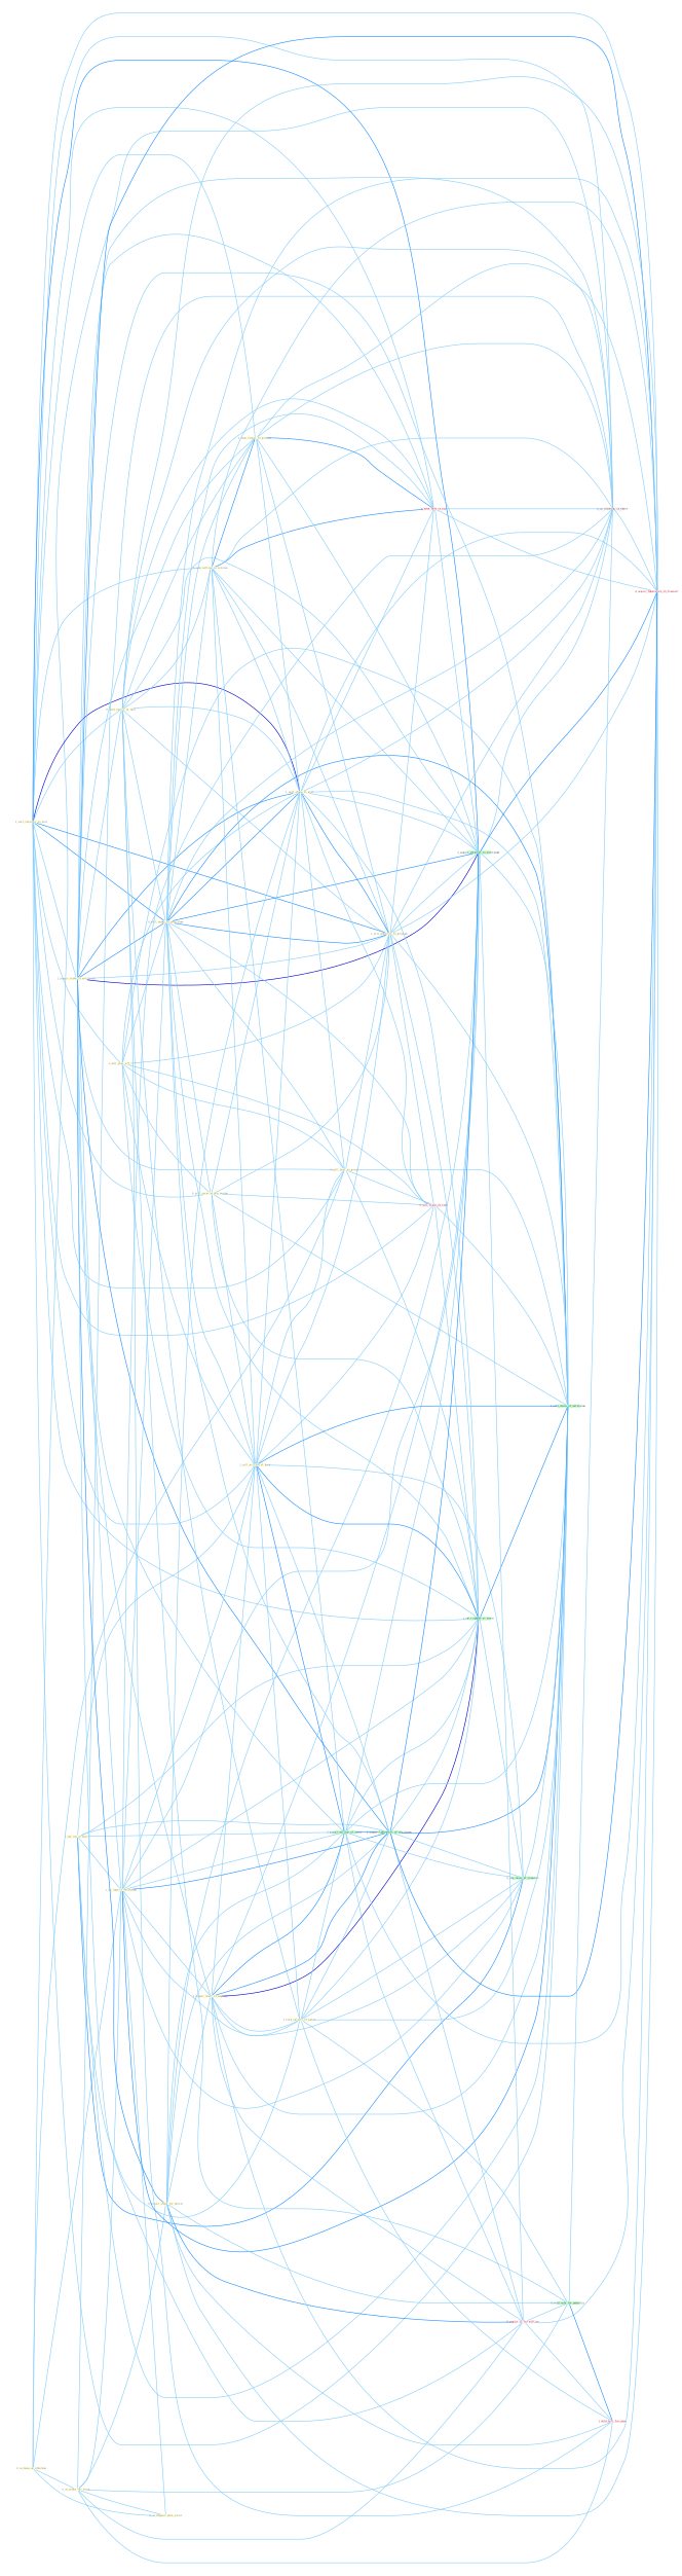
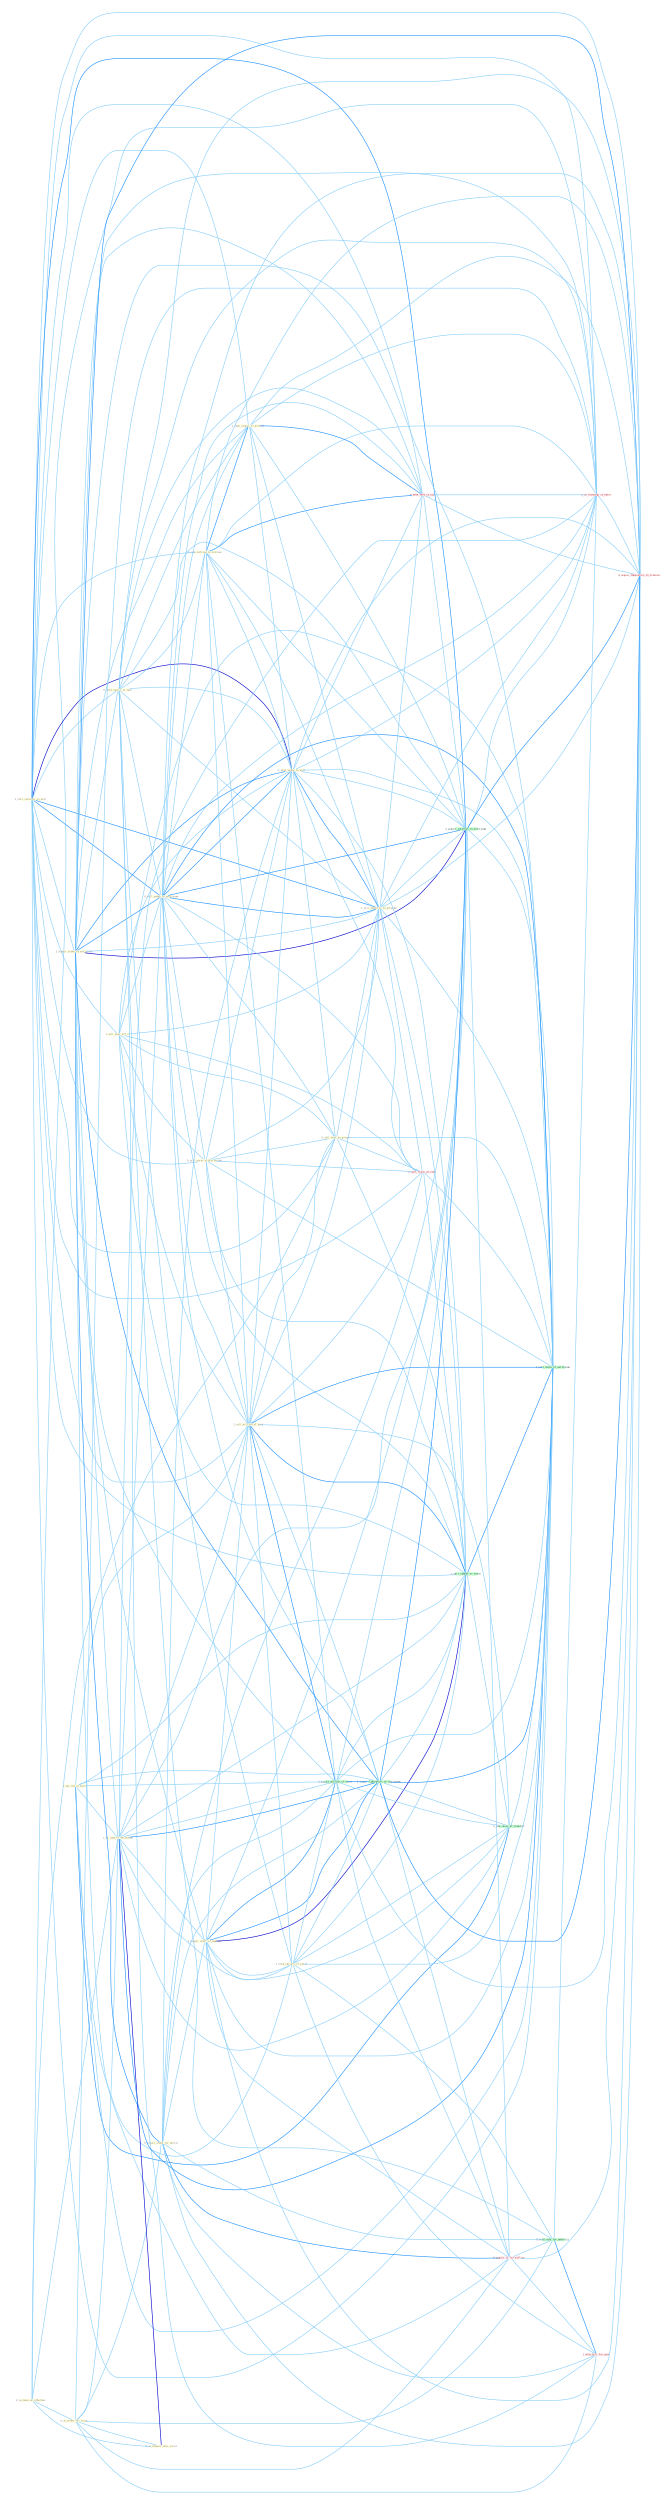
  graph {
    fontname="DejaVu Sans Mono"
    rankdir=LR
    node [color="#ffffe0" fixedsize=true fontcolor="#8b7d6b" fontname="DejaVu Sans Mono" fontsize=4 shape=polygon style=filled]
    edge [color="#87cefa" fontname="DejaVu Sans Mono" w=1]
    "0_us_base_as_othernum " [height=.06 width=.5]
    "1_see_low_of_busi " [height=.06 width=.5]
    "1_sell_interest_in_unit " [height=.06 width=.5]
    "0_us_probe_for_studi " [height=.06 width=.5]
    "1_sell_piec_off_it " [height=.06 width=.5]
    "1_acquir_stake_in_entitynam " [height=.06 width=.5]
    "0_hold_coalit_in_face " [height=.06 width=.5]
    "1_us_logo_of_entitynam " [height=.06 width=.5]
    "0_sell_sedan_in_entitynam " [height=.06 width=.5]
    "0_acquir_stake_for_dollar " [height=.06 width=.5]
    "0_us_dispers_dure_incid " [height=.06 width=.5]
    "1_seek_million_in_increas " [height=.06 width=.5]
    "1_acquir_staff_of_employe " [height=.06 width=.5]
    "1_seek_reduct_in_protect " [height=.06 width=.5]
    "0_sell_secur_within_border " [height=.06 width=.5]
    "1_sell_million_of_bond " [height=.06 width=.5]
    "1_sell_stake_in_unit " [height=.06 width=.5]
    "0_sell_busi_as_group " [height=.06 width=.5]
    "1_hold_varieti_of_posit " [height=.06 width=.5]
    "1_sell_advertis_in_program " [height=.06 width=.5]
    "0_seek_term_in_bid " [color="#fff0f5" fontcolor="#b22222" height=.06 width=.5]
-   "0_us_techniqu_in_heart " [color="#fff0f5" fontcolor="#2f4f4f" height=.06 width=.5]
+   "0_us_techniqu_in_heart " [color="#fff0f5" fontcolor="#b22222" height=.06 width=.5]
    "0_acquir_it_for_million " [color="#fff0f5" fontcolor="#b22222" height=.06 width=.5]
    "0_acquir_laboratori_in_transact " [color="#fff0f5" fontcolor="#b22222" height=.06 width=.5]
    "0_sell_stock_at_time " [color="#fff0f5" fontcolor="#b22222" height=.06 width=.5]
    "1_hold_bill_for_year " [color="#fff0f5" fontcolor="#b22222" height=.06 width=.5]
    "1_acquir_million_of_asset " [color="#BDFCC9" fontcolor="#2f4f4f" height=.06 width=.5]
    "1_acquir_laboratori_of_entitynam " [color="#BDFCC9" fontcolor="#2f4f4f" height=.06 width=.5]
    "1_sell_number_of_share " [color="#BDFCC9" fontcolor="#2f4f4f" height=.06 width=.5]
    "1_see_reviv_of_interest " [color="#BDFCC9" fontcolor="#2f4f4f" height=.06 width=.5]
    "1_sell_divis_of_entitynam " [color="#BDFCC9" fontcolor="#2f4f4f" height=.06 width=.5]
    "1_acquir_interest_in_entitynam " [color="#BDFCC9" fontcolor="#2f4f4f" height=.06 width=.5]
    "0_hold_rate_for_advertis " [color="#BDFCC9" fontcolor="#2f4f4f" height=.06 width=.5]
    subgraph sub_1 {
      "0_us_base_as_othernum "
      "1_see_low_of_busi "
      "1_sell_interest_in_unit "
      "0_us_probe_for_studi "
      "1_sell_piec_off_it "
      "1_acquir_stake_in_entitynam "
      "0_hold_coalit_in_face "
      "1_us_logo_of_entitynam "
      "0_sell_sedan_in_entitynam "
      "0_acquir_stake_for_dollar "
      "0_us_dispers_dure_incid "
      "1_seek_million_in_increas "
      "1_acquir_staff_of_employe "
      "1_seek_reduct_in_protect "
      "0_sell_secur_within_border "
      "1_sell_million_of_bond "
      "1_sell_stake_in_unit "
      "0_sell_busi_as_group "
      "1_hold_varieti_of_posit "
      "1_sell_advertis_in_program "
    }
    subgraph sub_2 {
      "0_seek_term_in_bid "
      "0_us_techniqu_in_heart "
      "0_acquir_it_for_million "
      "0_acquir_laboratori_in_transact "
      "0_sell_stock_at_time "
      "1_hold_bill_for_year "
    }
    "0_us_base_as_othernum " -- "0_us_probe_for_studi "
    "0_us_base_as_othernum " -- "1_us_logo_of_entitynam "
    "0_us_base_as_othernum " -- "0_us_dispers_dure_incid "
    "0_us_base_as_othernum " -- "0_sell_busi_as_group "
    "0_us_base_as_othernum " -- "0_us_techniqu_in_heart "
    "1_see_low_of_busi " -- "1_us_logo_of_entitynam "
    "1_see_low_of_busi " -- "1_sell_million_of_bond "
    "1_see_low_of_busi " -- "1_hold_varieti_of_posit "
    "1_see_low_of_busi " -- "1_acquir_million_of_asset "
    "1_see_low_of_busi " -- "1_acquir_laboratori_of_entitynam "
    "1_see_low_of_busi " -- "1_sell_number_of_share "
    "1_see_low_of_busi " -- "1_see_reviv_of_interest " [color="#1e90ff" w=2]
    "1_see_low_of_busi " -- "1_sell_divis_of_entitynam "
    "1_sell_interest_in_unit " -- "1_sell_piec_off_it "
    "1_sell_interest_in_unit " -- "1_acquir_stake_in_entitynam "
    "1_sell_interest_in_unit " -- "0_hold_coalit_in_face "
    "1_sell_interest_in_unit " -- "0_sell_sedan_in_entitynam " [color="#1e90ff" w=2]
    "1_sell_interest_in_unit " -- "1_seek_million_in_increas "
    "1_sell_interest_in_unit " -- "1_seek_reduct_in_protect "
    "1_sell_interest_in_unit " -- "0_sell_secur_within_border "
    "1_sell_interest_in_unit " -- "1_sell_million_of_bond "
    "1_sell_interest_in_unit " -- "1_sell_stake_in_unit " [color="#0000cd" w=3]
    "1_sell_interest_in_unit " -- "0_sell_busi_as_group "
    "1_sell_interest_in_unit " -- "1_sell_advertis_in_program " [color="#1e90ff" w=2]
    "1_sell_interest_in_unit " -- "0_seek_term_in_bid "
    "1_sell_interest_in_unit " -- "0_us_techniqu_in_heart "
    "1_sell_interest_in_unit " -- "0_acquir_laboratori_in_transact "
    "1_sell_interest_in_unit " -- "0_sell_stock_at_time "
    "1_sell_interest_in_unit " -- "1_sell_number_of_share "
    "1_sell_interest_in_unit " -- "1_sell_divis_of_entitynam "
    "1_sell_interest_in_unit " -- "1_acquir_interest_in_entitynam " [color="#1e90ff" w=2]
    "0_us_probe_for_studi " -- "1_us_logo_of_entitynam "
    "0_us_probe_for_studi " -- "0_acquir_stake_for_dollar "
    "0_us_probe_for_studi " -- "0_us_dispers_dure_incid "
    "0_us_probe_for_studi " -- "0_us_techniqu_in_heart "
    "0_us_probe_for_studi " -- "0_acquir_it_for_million "
    "0_us_probe_for_studi " -- "1_hold_bill_for_year "
    "0_us_probe_for_studi " -- "0_hold_rate_for_advertis "
    "1_sell_piec_off_it " -- "0_sell_sedan_in_entitynam "
    "1_sell_piec_off_it " -- "0_sell_secur_within_border "
    "1_sell_piec_off_it " -- "1_sell_million_of_bond "
    "1_sell_piec_off_it " -- "1_sell_stake_in_unit "
    "1_sell_piec_off_it " -- "0_sell_busi_as_group "
    "1_sell_piec_off_it " -- "1_sell_advertis_in_program "
    "1_sell_piec_off_it " -- "0_sell_stock_at_time "
    "1_sell_piec_off_it " -- "1_sell_number_of_share "
    "1_sell_piec_off_it " -- "1_sell_divis_of_entitynam "
    "1_acquir_stake_in_entitynam " -- "0_hold_coalit_in_face "
    "1_acquir_stake_in_entitynam " -- "1_us_logo_of_entitynam "
    "1_acquir_stake_in_entitynam " -- "0_sell_sedan_in_entitynam " [color="#1e90ff" w=2]
    "1_acquir_stake_in_entitynam " -- "0_acquir_stake_for_dollar " [color="#1e90ff" w=2]
    "1_acquir_stake_in_entitynam " -- "1_acquir_staff_of_employe "
    "1_acquir_stake_in_entitynam " -- "1_seek_reduct_in_protect "
    "1_acquir_stake_in_entitynam " -- "1_sell_stake_in_unit " [color="#1e90ff" w=2]
    "1_acquir_stake_in_entitynam " -- "1_sell_advertis_in_program "
    "1_acquir_stake_in_entitynam " -- "0_seek_term_in_bid "
    "1_acquir_stake_in_entitynam " -- "0_us_techniqu_in_heart "
    "1_acquir_stake_in_entitynam " -- "0_acquir_it_for_million "
    "1_acquir_stake_in_entitynam " -- "0_acquir_laboratori_in_transact " [color="#1e90ff" w=2]
    "1_acquir_stake_in_entitynam " -- "1_acquir_million_of_asset "
    "1_acquir_stake_in_entitynam " -- "1_acquir_laboratori_of_entitynam " [color="#1e90ff" w=2]
    "1_acquir_stake_in_entitynam " -- "1_sell_divis_of_entitynam "
    "1_acquir_stake_in_entitynam " -- "1_acquir_interest_in_entitynam " [color="#0000cd" w=3]
    "0_hold_coalit_in_face " -- "0_sell_sedan_in_entitynam "
    "0_hold_coalit_in_face " -- "1_seek_million_in_increas "
    "0_hold_coalit_in_face " -- "1_seek_reduct_in_protect "
    "0_hold_coalit_in_face " -- "1_sell_stake_in_unit "
    "0_hold_coalit_in_face " -- "1_hold_varieti_of_posit "
    "0_hold_coalit_in_face " -- "1_sell_advertis_in_program "
    "0_hold_coalit_in_face " -- "0_seek_term_in_bid "
    "0_hold_coalit_in_face " -- "0_us_techniqu_in_heart "
    "0_hold_coalit_in_face " -- "0_acquir_laboratori_in_transact "
    "0_hold_coalit_in_face " -- "1_hold_bill_for_year "
    "0_hold_coalit_in_face " -- "1_acquir_interest_in_entitynam "
    "0_hold_coalit_in_face " -- "0_hold_rate_for_advertis "
    "1_us_logo_of_entitynam " -- "0_sell_sedan_in_entitynam "
-   "1_us_logo_of_entitynam " -- "0_us_dispers_dure_incid "
+   "1_us_logo_of_entitynam " -- "0_us_dispers_dure_incid " [color="#0000cd"]
    "1_us_logo_of_entitynam " -- "1_acquir_staff_of_employe "
    "1_us_logo_of_entitynam " -- "1_sell_million_of_bond "
    "1_us_logo_of_entitynam " -- "1_hold_varieti_of_posit "
    "1_us_logo_of_entitynam " -- "0_us_techniqu_in_heart "
    "1_us_logo_of_entitynam " -- "1_acquir_million_of_asset "
    "1_us_logo_of_entitynam " -- "1_acquir_laboratori_of_entitynam " [color="#1e90ff" w=2]
    "1_us_logo_of_entitynam " -- "1_sell_number_of_share "
    "1_us_logo_of_entitynam " -- "1_see_reviv_of_interest "
    "1_us_logo_of_entitynam " -- "1_sell_divis_of_entitynam " [color="#1e90ff" w=2]
    "1_us_logo_of_entitynam " -- "1_acquir_interest_in_entitynam "
    "0_sell_sedan_in_entitynam " -- "1_seek_million_in_increas "
    "0_sell_sedan_in_entitynam " -- "1_seek_reduct_in_protect "
    "0_sell_sedan_in_entitynam " -- "0_sell_secur_within_border "
    "0_sell_sedan_in_entitynam " -- "1_sell_million_of_bond "
    "0_sell_sedan_in_entitynam " -- "1_sell_stake_in_unit " [color="#1e90ff" w=2]
    "0_sell_sedan_in_entitynam " -- "0_sell_busi_as_group "
    "0_sell_sedan_in_entitynam " -- "1_sell_advertis_in_program " [color="#1e90ff" w=2]
    "0_sell_sedan_in_entitynam " -- "0_seek_term_in_bid "
    "0_sell_sedan_in_entitynam " -- "0_us_techniqu_in_heart "
    "0_sell_sedan_in_entitynam " -- "0_acquir_laboratori_in_transact "
    "0_sell_sedan_in_entitynam " -- "0_sell_stock_at_time "
    "0_sell_sedan_in_entitynam " -- "1_acquir_laboratori_of_entitynam "
    "0_sell_sedan_in_entitynam " -- "1_sell_number_of_share "
    "0_sell_sedan_in_entitynam " -- "1_sell_divis_of_entitynam " [color="#1e90ff" w=2]
    "0_sell_sedan_in_entitynam " -- "1_acquir_interest_in_entitynam " [color="#1e90ff" w=2]
    "0_acquir_stake_for_dollar " -- "1_acquir_staff_of_employe "
    "0_acquir_stake_for_dollar " -- "1_sell_stake_in_unit "
    "0_acquir_stake_for_dollar " -- "0_acquir_it_for_million " [color="#1e90ff" w=2]
    "0_acquir_stake_for_dollar " -- "0_acquir_laboratori_in_transact "
    "0_acquir_stake_for_dollar " -- "1_hold_bill_for_year "
    "0_acquir_stake_for_dollar " -- "1_acquir_million_of_asset "
    "0_acquir_stake_for_dollar " -- "1_acquir_laboratori_of_entitynam "
    "0_acquir_stake_for_dollar " -- "1_acquir_interest_in_entitynam "
    "0_acquir_stake_for_dollar " -- "0_hold_rate_for_advertis "
    "1_seek_million_in_increas " -- "1_seek_reduct_in_protect " [color="#1e90ff" w=2]
    "1_seek_million_in_increas " -- "1_sell_million_of_bond "
    "1_seek_million_in_increas " -- "1_sell_stake_in_unit "
    "1_seek_million_in_increas " -- "1_sell_advertis_in_program "
    "1_seek_million_in_increas " -- "0_seek_term_in_bid " [color="#1e90ff" w=2]
    "1_seek_million_in_increas " -- "0_us_techniqu_in_heart "
    "1_seek_million_in_increas " -- "0_acquir_laboratori_in_transact "
    "1_seek_million_in_increas " -- "1_acquir_million_of_asset "
    "1_seek_million_in_increas " -- "1_acquir_interest_in_entitynam "
    "1_acquir_staff_of_employe " -- "1_sell_million_of_bond "
    "1_acquir_staff_of_employe " -- "1_hold_varieti_of_posit "
    "1_acquir_staff_of_employe " -- "0_acquir_it_for_million "
    "1_acquir_staff_of_employe " -- "0_acquir_laboratori_in_transact "
    "1_acquir_staff_of_employe " -- "1_acquir_million_of_asset " [color="#1e90ff" w=2]
    "1_acquir_staff_of_employe " -- "1_acquir_laboratori_of_entitynam " [color="#1e90ff" w=2]
    "1_acquir_staff_of_employe " -- "1_sell_number_of_share " [color="#0000cd"]
    "1_acquir_staff_of_employe " -- "1_see_reviv_of_interest "
    "1_acquir_staff_of_employe " -- "1_sell_divis_of_entitynam "
    "1_acquir_staff_of_employe " -- "1_acquir_interest_in_entitynam "
    "1_seek_reduct_in_protect " -- "1_sell_stake_in_unit "
    "1_seek_reduct_in_protect " -- "1_sell_advertis_in_program "
    "1_seek_reduct_in_protect " -- "0_seek_term_in_bid " [color="#1e90ff" w=2]
    "1_seek_reduct_in_protect " -- "0_us_techniqu_in_heart "
    "1_seek_reduct_in_protect " -- "0_acquir_laboratori_in_transact "
    "1_seek_reduct_in_protect " -- "1_acquir_interest_in_entitynam "
    "0_sell_secur_within_border " -- "1_sell_million_of_bond "
    "0_sell_secur_within_border " -- "1_sell_stake_in_unit "
-   "1_acquir_stake_in_entitynam " -- "0_sell_busi_as_group "
+   "0_sell_secur_within_border " -- "0_sell_busi_as_group "
    "0_sell_secur_within_border " -- "1_sell_advertis_in_program "
    "0_sell_secur_within_border " -- "0_sell_stock_at_time "
    "0_sell_secur_within_border " -- "1_sell_number_of_share "
    "0_sell_secur_within_border " -- "1_sell_divis_of_entitynam "
    "1_sell_million_of_bond " -- "1_sell_stake_in_unit "
    "1_sell_million_of_bond " -- "0_sell_busi_as_group "
    "1_sell_million_of_bond " -- "1_hold_varieti_of_posit "
    "1_sell_million_of_bond " -- "1_sell_advertis_in_program "
    "1_sell_million_of_bond " -- "0_sell_stock_at_time "
    "1_sell_million_of_bond " -- "1_acquir_million_of_asset " [color="#1e90ff" w=2]
    "1_sell_million_of_bond " -- "1_acquir_laboratori_of_entitynam "
    "1_sell_million_of_bond " -- "1_sell_number_of_share " [color="#1e90ff" w=2]
    "1_sell_million_of_bond " -- "1_see_reviv_of_interest "
    "1_sell_million_of_bond " -- "1_sell_divis_of_entitynam " [color="#1e90ff" w=2]
    "1_sell_stake_in_unit " -- "0_sell_busi_as_group "
    "1_sell_stake_in_unit " -- "1_sell_advertis_in_program " [color="#1e90ff" w=2]
    "1_sell_stake_in_unit " -- "0_seek_term_in_bid "
    "1_sell_stake_in_unit " -- "0_us_techniqu_in_heart "
    "1_sell_stake_in_unit " -- "0_acquir_laboratori_in_transact "
    "1_sell_stake_in_unit " -- "0_sell_stock_at_time "
    "1_sell_stake_in_unit " -- "1_sell_number_of_share "
    "1_sell_stake_in_unit " -- "1_sell_divis_of_entitynam "
    "1_sell_stake_in_unit " -- "1_acquir_interest_in_entitynam "
    "0_sell_busi_as_group " -- "1_sell_advertis_in_program "
    "0_sell_busi_as_group " -- "0_sell_stock_at_time "
    "0_sell_busi_as_group " -- "1_sell_number_of_share "
    "0_sell_busi_as_group " -- "1_sell_divis_of_entitynam "
    "1_hold_varieti_of_posit " -- "1_hold_bill_for_year "
    "1_hold_varieti_of_posit " -- "1_acquir_million_of_asset "
    "1_hold_varieti_of_posit " -- "1_acquir_laboratori_of_entitynam "
    "1_hold_varieti_of_posit " -- "1_sell_number_of_share "
    "1_hold_varieti_of_posit " -- "1_see_reviv_of_interest "
    "1_hold_varieti_of_posit " -- "1_sell_divis_of_entitynam "
    "1_hold_varieti_of_posit " -- "0_hold_rate_for_advertis "
    "1_sell_advertis_in_program " -- "0_seek_term_in_bid "
    "1_sell_advertis_in_program " -- "0_us_techniqu_in_heart "
    "1_sell_advertis_in_program " -- "0_acquir_laboratori_in_transact "
    "1_sell_advertis_in_program " -- "0_sell_stock_at_time "
    "1_sell_advertis_in_program " -- "1_sell_number_of_share "
    "1_sell_advertis_in_program " -- "1_sell_divis_of_entitynam "
    "1_sell_advertis_in_program " -- "1_acquir_interest_in_entitynam "
    "0_seek_term_in_bid " -- "0_us_techniqu_in_heart "
    "0_seek_term_in_bid " -- "0_acquir_laboratori_in_transact "
    "0_seek_term_in_bid " -- "1_acquir_interest_in_entitynam "
    "0_us_techniqu_in_heart " -- "0_acquir_laboratori_in_transact "
    "0_acquir_it_for_million " -- "0_acquir_laboratori_in_transact "
    "0_acquir_it_for_million " -- "1_hold_bill_for_year "
    "0_acquir_it_for_million " -- "0_hold_rate_for_advertis "
    "0_sell_stock_at_time " -- "1_sell_number_of_share "
    "0_sell_stock_at_time " -- "1_sell_divis_of_entitynam "
    "1_acquir_million_of_asset " -- "0_acquir_it_for_million "
    "1_acquir_million_of_asset " -- "0_acquir_laboratori_in_transact "
    "1_acquir_million_of_asset " -- "1_acquir_laboratori_of_entitynam " [color="#1e90ff" w=2]
    "1_acquir_million_of_asset " -- "1_sell_number_of_share "
    "1_acquir_million_of_asset " -- "1_see_reviv_of_interest "
    "1_acquir_million_of_asset " -- "1_sell_divis_of_entitynam "
    "1_acquir_million_of_asset " -- "1_acquir_interest_in_entitynam "
    "1_acquir_laboratori_of_entitynam " -- "0_acquir_it_for_million "
    "1_acquir_laboratori_of_entitynam " -- "0_acquir_laboratori_in_transact " [color="#1e90ff" w=2]
    "1_acquir_laboratori_of_entitynam " -- "1_sell_number_of_share "
    "1_acquir_laboratori_of_entitynam " -- "1_see_reviv_of_interest "
    "1_acquir_laboratori_of_entitynam " -- "1_sell_divis_of_entitynam " [color="#1e90ff" w=2]
    "1_acquir_laboratori_of_entitynam " -- "1_acquir_interest_in_entitynam " [color="#1e90ff" w=2]
    "1_sell_number_of_share " -- "1_see_reviv_of_interest "
    "1_sell_number_of_share " -- "1_sell_divis_of_entitynam " [color="#1e90ff" w=2]
    "1_see_reviv_of_interest " -- "1_sell_divis_of_entitynam "
    "1_acquir_interest_in_entitynam " -- "0_us_techniqu_in_heart "
    "1_acquir_interest_in_entitynam " -- "0_acquir_it_for_million "
    "1_acquir_interest_in_entitynam " -- "0_acquir_laboratori_in_transact " [color="#1e90ff" w=2]
    "1_acquir_interest_in_entitynam " -- "1_sell_divis_of_entitynam "
    "0_hold_rate_for_advertis " -- "0_us_techniqu_in_heart "
    "0_hold_rate_for_advertis " -- "1_hold_bill_for_year " [color="#1e90ff" w=2]
  }
